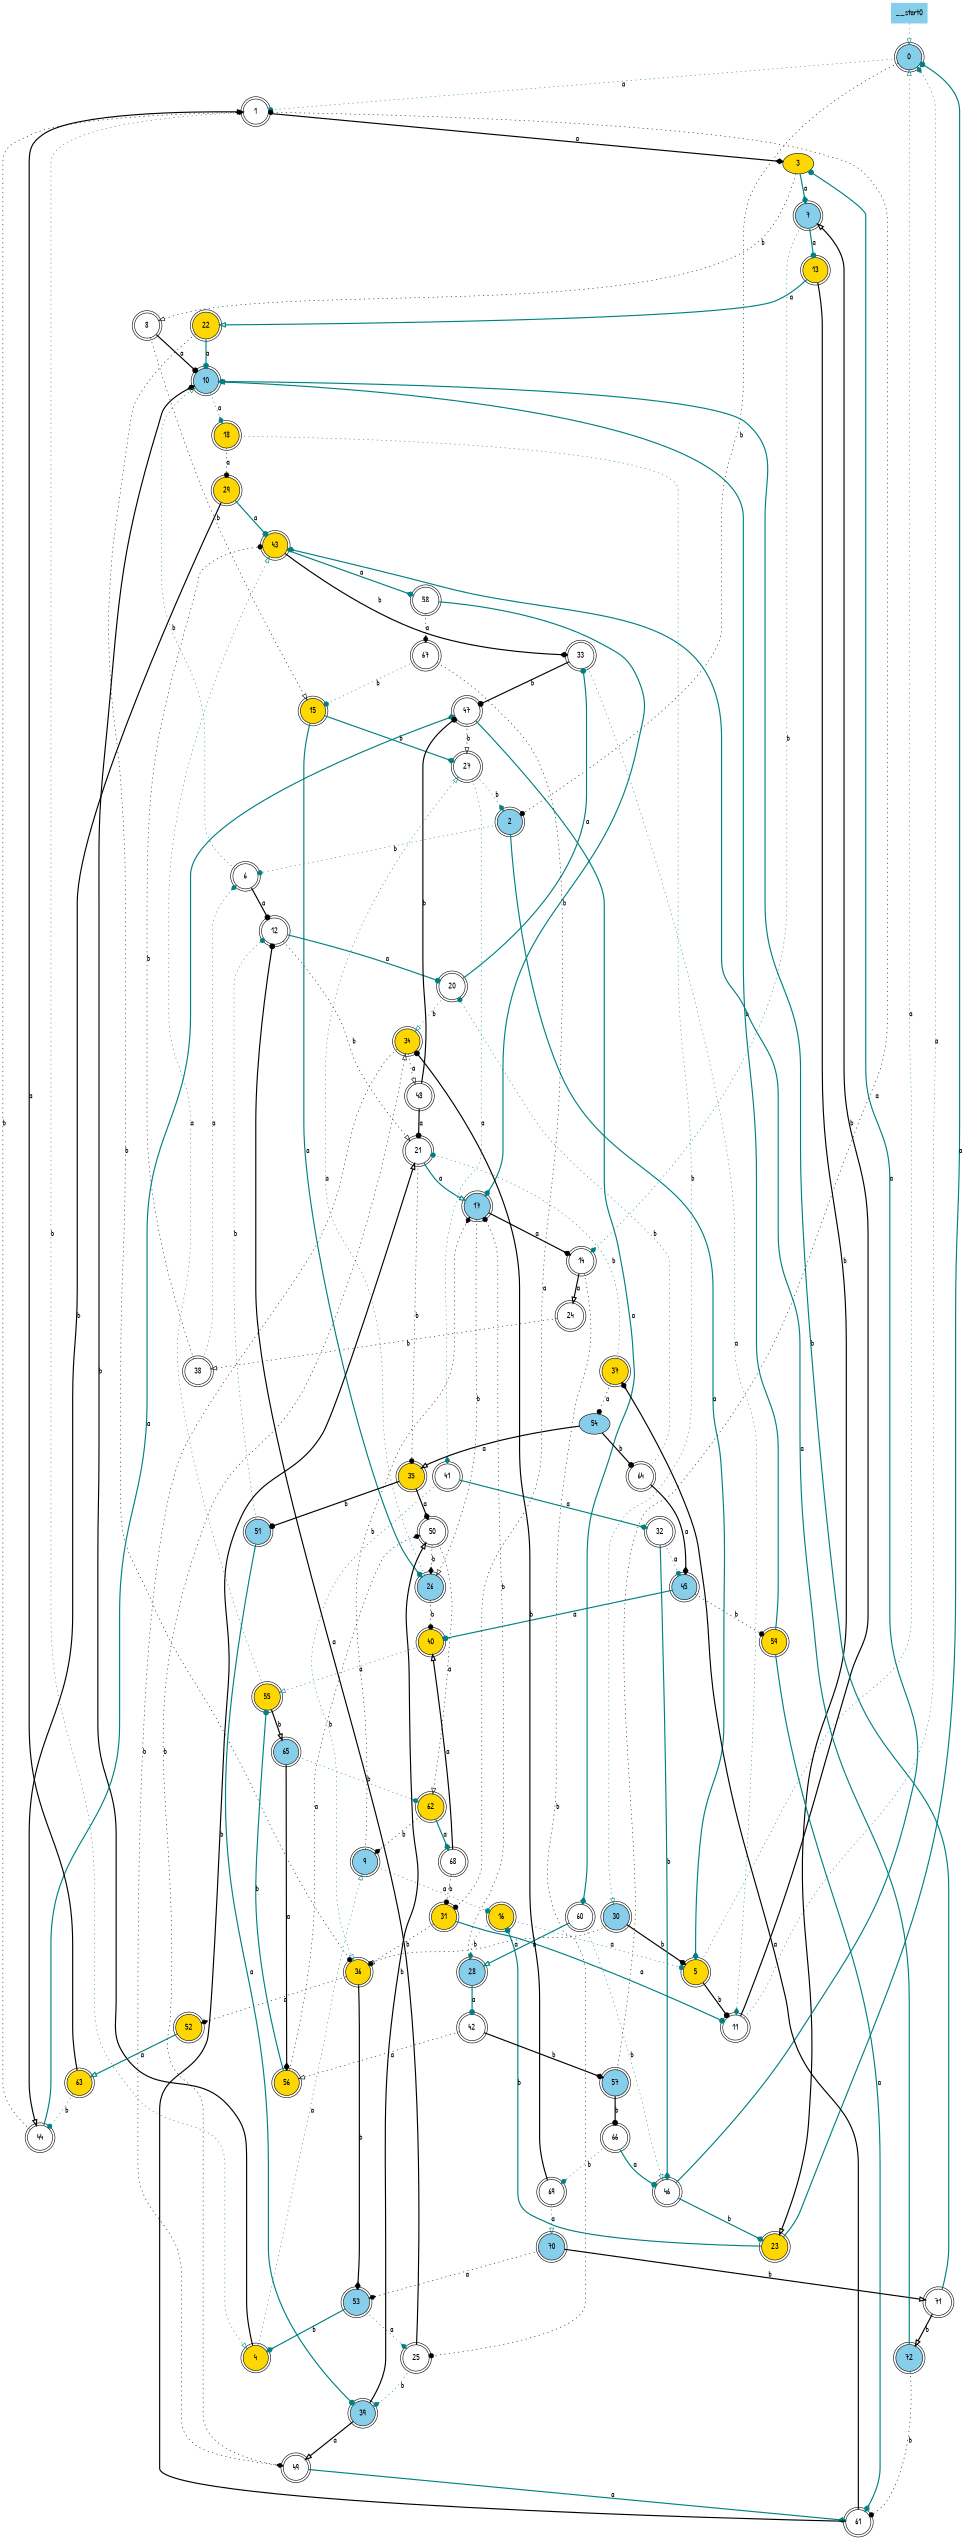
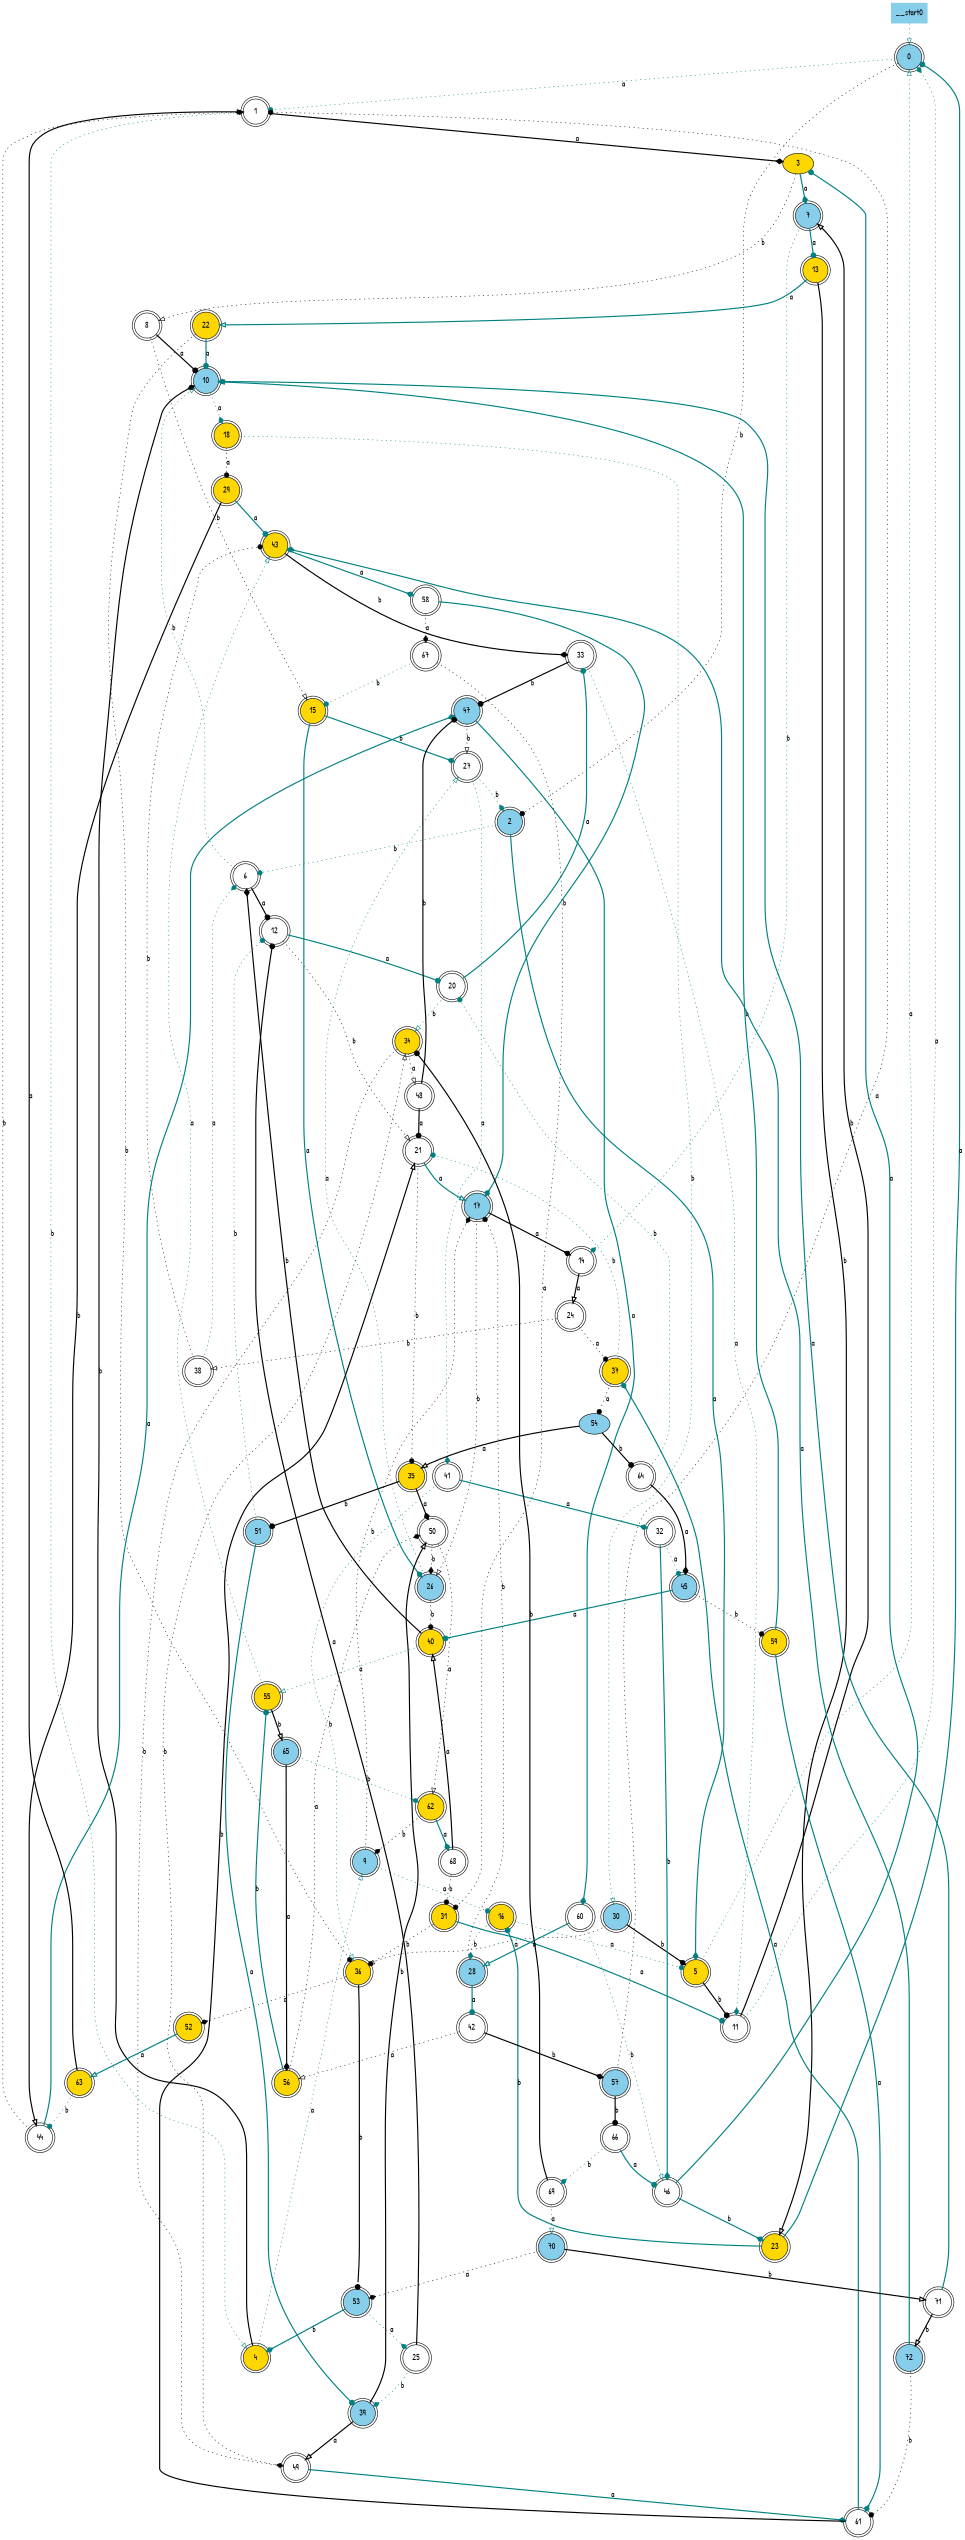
  digraph {
    fontname="Patrick Hand"
    node [fillcolor=white fontname="Patrick Hand" shape=doublecircle style=filled]
    edge [arrowhead=dot color=teal fontname="Patrick Hand" style=bold]
    __start0 [fillcolor=skyblue shape=none]
    0 [fillcolor=skyblue]
    1
    2 [fillcolor=skyblue]
    3 [fillcolor=gold shape=""]
    4 [fillcolor=gold]
    5 [fillcolor=gold]
    6
    7 [fillcolor=skyblue]
    8
    9 [fillcolor=skyblue]
    10 [fillcolor=skyblue]
    11
    12
    13 [fillcolor=gold]
    14
    15 [fillcolor=gold]
    16 [fillcolor=gold]
    17 [fillcolor=skyblue]
    18 [fillcolor=gold]
    20
    21
    22 [fillcolor=gold]
    23 [fillcolor=gold]
    24
    25
    26 [fillcolor=skyblue]
    27
    28 [fillcolor=skyblue]
    29 [fillcolor=gold]
    30 [fillcolor=skyblue]
    33
    34 [fillcolor=gold]
    35 [fillcolor=gold]
    36 [fillcolor=gold]
    37 [fillcolor=gold]
    38
    39 [fillcolor=skyblue]
    40 [fillcolor=gold]
    41
    42
    43 [fillcolor=gold]
    44
    31 [fillcolor=gold]
    45 [fillcolor=skyblue]
    32
    46
-   47
+   47 [fillcolor=skyblue]
    48
    49
    50
    51 [fillcolor=skyblue]
    52 [fillcolor=gold]
    53 [fillcolor=skyblue]
    54 [fillcolor=skyblue shape=""]
    55 [fillcolor=gold]
    56 [fillcolor=gold]
    57 [fillcolor=skyblue]
    58
    59 [fillcolor=gold]
    60
    61
    62 [fillcolor=gold]
    63 [fillcolor=gold]
    64
    65 [fillcolor=skyblue]
    66
    67
    68
    69
    70 [fillcolor=skyblue]
    71
    72 [fillcolor=skyblue]
    __start0 -> 0 [arrowhead=onormal style=dotted]
    0 -> 1 [label=a style=dotted]
    0 -> 2 [color=black label=b style=dotted]
    1 -> 3 [arrowhead=diamond color=black label=a]
    1 -> 4 [arrowhead=onormal label=b style=dotted]
    2 -> 5 [arrowhead=diamond label=a]
    2 -> 6 [label=b style=dotted]
    3 -> 7 [arrowhead=diamond label=a]
    3 -> 8 [arrowhead=onormal color=black label=b style=dotted]
    4 -> 9 [arrowhead=onormal label=a style=dotted]
    4 -> 10 [arrowhead=diamond color=black label=b]
    5 -> 0 [arrowhead=onormal label=a style=dotted]
    5 -> 11 [color=black label=b]
    6 -> 10 [arrowhead=onormal label=b style=dotted]
    6 -> 12 [color=black label=a]
    7 -> 13 [label=a]
    7 -> 14 [arrowhead=diamond label=b style=dotted]
    8 -> 10 [color=black label=a]
    8 -> 15 [arrowhead=onormal color=black label=b style=dotted]
    9 -> 16 [label=a style=dotted]
    9 -> 17 [arrowhead=diamond color=black label=b style=dotted]
    10 -> 18 [arrowhead=diamond label=a style=dotted]
    11 -> 0 [arrowhead=diamond label=a style=dotted]
    11 -> 7 [arrowhead=onormal color=black label=b]
    12 -> 20 [label=a]
    12 -> 21 [arrowhead=onormal color=black label=b style=dotted]
    13 -> 22 [arrowhead=onormal label=a]
    13 -> 23 [arrowhead=onormal color=black label=b]
    14 -> 24 [arrowhead=onormal color=black label=a]
-   14 -> 25 [color=black label=b style=dotted]
    15 -> 26 [arrowhead=diamond label=a]
    15 -> 27 [arrowhead=diamond label=b]
    16 -> 5 [label=a style=dotted]
    16 -> 28 [arrowhead=diamond label=b style=dotted]
    17 -> 14 [arrowhead=diamond color=black label=a]
    17 -> 26 [arrowhead=onormal color=black label=b style=dotted]
    18 -> 29 [color=black label=a style=dotted]
    18 -> 30 [arrowhead=onormal label=b style=dotted]
    20 -> 33 [label=a]
    20 -> 34 [arrowhead=onormal label=b style=dotted]
    21 -> 17 [arrowhead=onormal label=a]
    21 -> 35 [color=black label=b style=dotted]
    22 -> 10 [label=a]
    22 -> 36 [color=black label=b style=dotted]
    23 -> 0 [label=a]
    23 -> 16 [label=b]
+   24 -> 37 [color=black label=a style=dotted]
    24 -> 38 [arrowhead=onormal color=black label=b style=dotted]
    25 -> 12 [color=black label=a]
    25 -> 39 [arrowhead=diamond label=b style=dotted]
    26 -> 27 [arrowhead=onormal label=a style=dotted]
    26 -> 40 [color=black label=b style=dotted]
    27 -> 2 [arrowhead=diamond label=b style=dotted]
    27 -> 41 [arrowhead=diamond label=a style=dotted]
    28 -> 17 [color=black label=b style=dotted]
    28 -> 42 [label=a]
    29 -> 43 [label=a]
    29 -> 44 [arrowhead=onormal color=black label=b]
    30 -> 5 [arrowhead=diamond color=black label=b]
    30 -> 36 [arrowhead=onormal color=black label=a style=dotted]
    33 -> 11 [arrowhead=diamond label=a style=dotted]
    33 -> 47 [color=black label=b]
    34 -> 48 [arrowhead=onormal color=black label=a style=dotted]
    34 -> 49 [arrowhead=diamond color=black label=b style=dotted]
    35 -> 50 [arrowhead=diamond color=black label=a]
    35 -> 51 [color=black label=b]
    36 -> 52 [arrowhead=diamond color=black label=a style=dotted]
-   36 -> 53 [arrowhead=diamond color=black label=b]
+   36 -> 53 [color=black label=b]
    37 -> 21 [label=b style=dotted]
    37 -> 54 [color=black label=a style=dotted]
    38 -> 6 [arrowhead=diamond label=a style=dotted]
    38 -> 43 [color=black label=b style=dotted]
    39 -> 49 [arrowhead=onormal color=black label=a]
    39 -> 50 [arrowhead=onormal color=black label=b]
+   40 -> 6 [arrowhead=diamond color=black label=b]
    40 -> 55 [arrowhead=onormal label=a style=dotted]
    41 -> 36 [arrowhead=onormal label=b style=dotted]
    41 -> 32 [arrowhead=diamond label=a]
    42 -> 56 [arrowhead=onormal color=black label=a style=dotted]
    42 -> 57 [arrowhead=diamond color=black label=b]
    43 -> 33 [arrowhead=diamond color=black label=b]
    43 -> 58 [arrowhead=diamond label=a]
    44 -> 1 [arrowhead=diamond color=black label=b style=dotted]
    44 -> 47 [arrowhead=diamond label=a]
    31 -> 11 [label=a]
    31 -> 36 [color=black label=b style=dotted]
    45 -> 40 [label=a]
    45 -> 59 [color=black label=b style=dotted]
    32 -> 45 [label=a style=dotted]
    32 -> 46 [arrowhead=diamond label=b]
    46 -> 3 [label=a]
    46 -> 23 [arrowhead=diamond label=b]
    47 -> 27 [arrowhead=onormal color=black label=b style=dotted]
    47 -> 60 [arrowhead=diamond label=a]
    48 -> 21 [color=black label=a]
    48 -> 47 [color=black label=b]
    49 -> 34 [arrowhead=onormal color=black label=b style=dotted]
    49 -> 61 [arrowhead=diamond label=a]
    50 -> 26 [arrowhead=diamond color=black label=b style=dotted]
    50 -> 62 [arrowhead=onormal color=black label=a style=dotted]
    51 -> 12 [label=b style=dotted]
    51 -> 39 [label=a]
    52 -> 63 [arrowhead=onormal label=a]
    53 -> 4 [arrowhead=diamond label=b]
    53 -> 25 [arrowhead=diamond label=a style=dotted]
    54 -> 35 [arrowhead=onormal color=black label=a]
    54 -> 64 [color=black label=b]
    55 -> 43 [arrowhead=onormal label=a style=dotted]
    55 -> 65 [arrowhead=onormal color=black label=b]
    56 -> 50 [arrowhead=diamond color=black label=a style=dotted]
    56 -> 55 [label=b]
    57 -> 1 [color=black label=a style=dotted]
    57 -> 66 [color=black label=b]
    58 -> 17 [arrowhead=diamond label=b]
    58 -> 67 [arrowhead=diamond color=black label=a style=dotted]
    59 -> 10 [arrowhead=onormal label=b]
    59 -> 61 [arrowhead=diamond label=a]
    60 -> 28 [arrowhead=onormal label=a]
    60 -> 46 [arrowhead=onormal label=b style=dotted]
    61 -> 21 [arrowhead=onormal color=black label=b]
-   61 -> 37 [arrowhead=diamond color=black label=a]
+   61 -> 37 [arrowhead=diamond label=a]
    62 -> 9 [arrowhead=diamond color=black label=b style=dotted]
    62 -> 68 [arrowhead=diamond label=a]
    63 -> 1 [arrowhead=onormal color=black label=a]
    63 -> 44 [label=b style=dotted]
    64 -> 20 [label=b style=dotted]
    64 -> 45 [arrowhead=diamond color=black label=a]
    65 -> 56 [arrowhead=diamond color=black label=a]
    65 -> 62 [arrowhead=diamond label=b style=dotted]
    66 -> 46 [label=a]
    66 -> 69 [arrowhead=diamond label=b style=dotted]
    67 -> 15 [label=b style=dotted]
    67 -> 31 [color=black label=a style=dotted]
    68 -> 40 [arrowhead=onormal color=black label=a]
    68 -> 31 [color=black label=b style=dotted]
    69 -> 34 [color=black label=b]
    69 -> 70 [arrowhead=onormal label=a style=dotted]
    70 -> 53 [arrowhead=diamond color=black label=a style=dotted]
    70 -> 71 [arrowhead=onormal color=black label=b]
-   71 -> 10 [arrowhead=diamond label=b]
+   71 -> 10 [arrowhead=diamond label=a]
    71 -> 72 [arrowhead=onormal color=black label=b]
    72 -> 43 [arrowhead=diamond label=a]
    72 -> 61 [color=black label=b style=dotted]
  }
